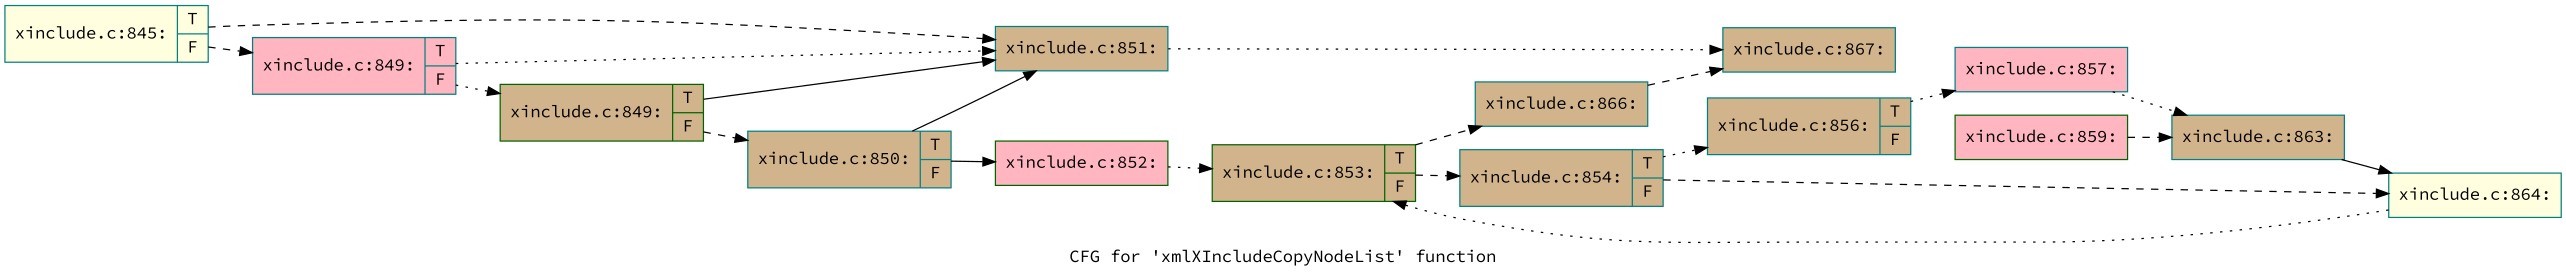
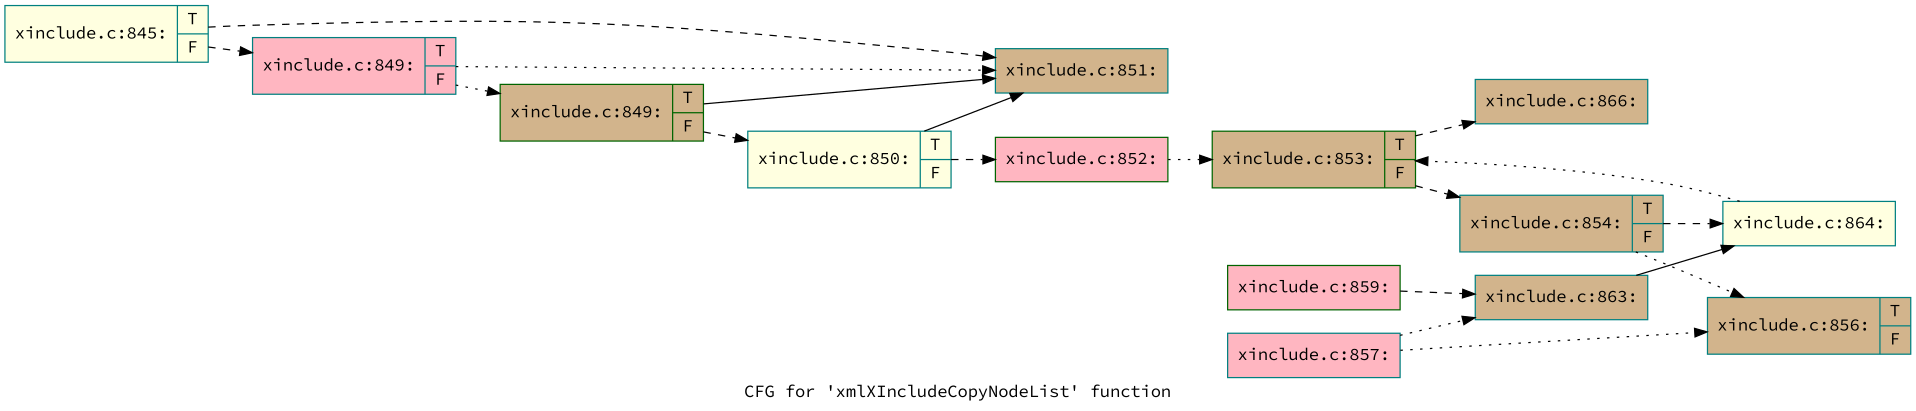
  digraph {
    fontname="Source Code Pro"
    label="CFG for 'xmlXIncludeCopyNodeList' function"
    rankdir=LR
    node [color=teal fillcolor=tan fontname="Source Code Pro" shape=record style=filled]
    edge [fontname="Source Code Pro" style=dashed]
    n1 [fillcolor=lightyellow label="{xinclude.c:845:|{<s0>T|<s1>F}}"]
    n2 [label="{xinclude.c:851:}"]
    n3 [fillcolor=lightpink label="{xinclude.c:849:|{<s0>T|<s1>F}}"]
-   n4 [label="{xinclude.c:867:}"]
    n5 [color=darkgreen label="{xinclude.c:849:|{<s0>T|<s1>F}}"]
-   n6 [label="{xinclude.c:850:|{<s0>T|<s1>F}}"]
+   n6 [fillcolor=lightyellow label="{xinclude.c:850:|{<s0>T|<s1>F}}"]
    n7 [color=darkgreen fillcolor=lightpink label="{xinclude.c:852:}"]
    n8 [color=darkgreen label="{xinclude.c:853:|{<s0>T|<s1>F}}"]
    n9 [label="{xinclude.c:854:|{<s0>T|<s1>F}}"]
    n10 [label="{xinclude.c:866:}"]
    n11 [label="{xinclude.c:856:|{<s0>T|<s1>F}}"]
    n12 [fillcolor=lightyellow label="{xinclude.c:864:}"]
    n13 [fillcolor=lightpink label="{xinclude.c:857:}"]
    n14 [label="{xinclude.c:863:}"]
    n15 [color=darkgreen fillcolor=lightpink label="{xinclude.c:859:}"]
    n1 -> n2
    n1 -> n3
-   n2 -> n4 [style=dotted]
    n3 -> n2 [style=dotted]
    n3 -> n5 [style=dotted]
    n5 -> n2 [style=solid]
    n5 -> n6
    n6 -> n2 [style=solid]
-   n6 -> n7 [style=solid]
+   n6 -> n7
    n7 -> n8 [style=dotted]
    n8 -> n9
    n8 -> n10
    n9 -> n11 [style=dotted]
    n9 -> n12
-   n10 -> n4
-   n11 -> n13 [style=dotted]
+   n13 -> n11 [style=dotted]
    n12 -> n8 [style=dotted]
    n13 -> n14 [style=dotted]
    n14 -> n12 [style=solid]
    n15 -> n14
  }
